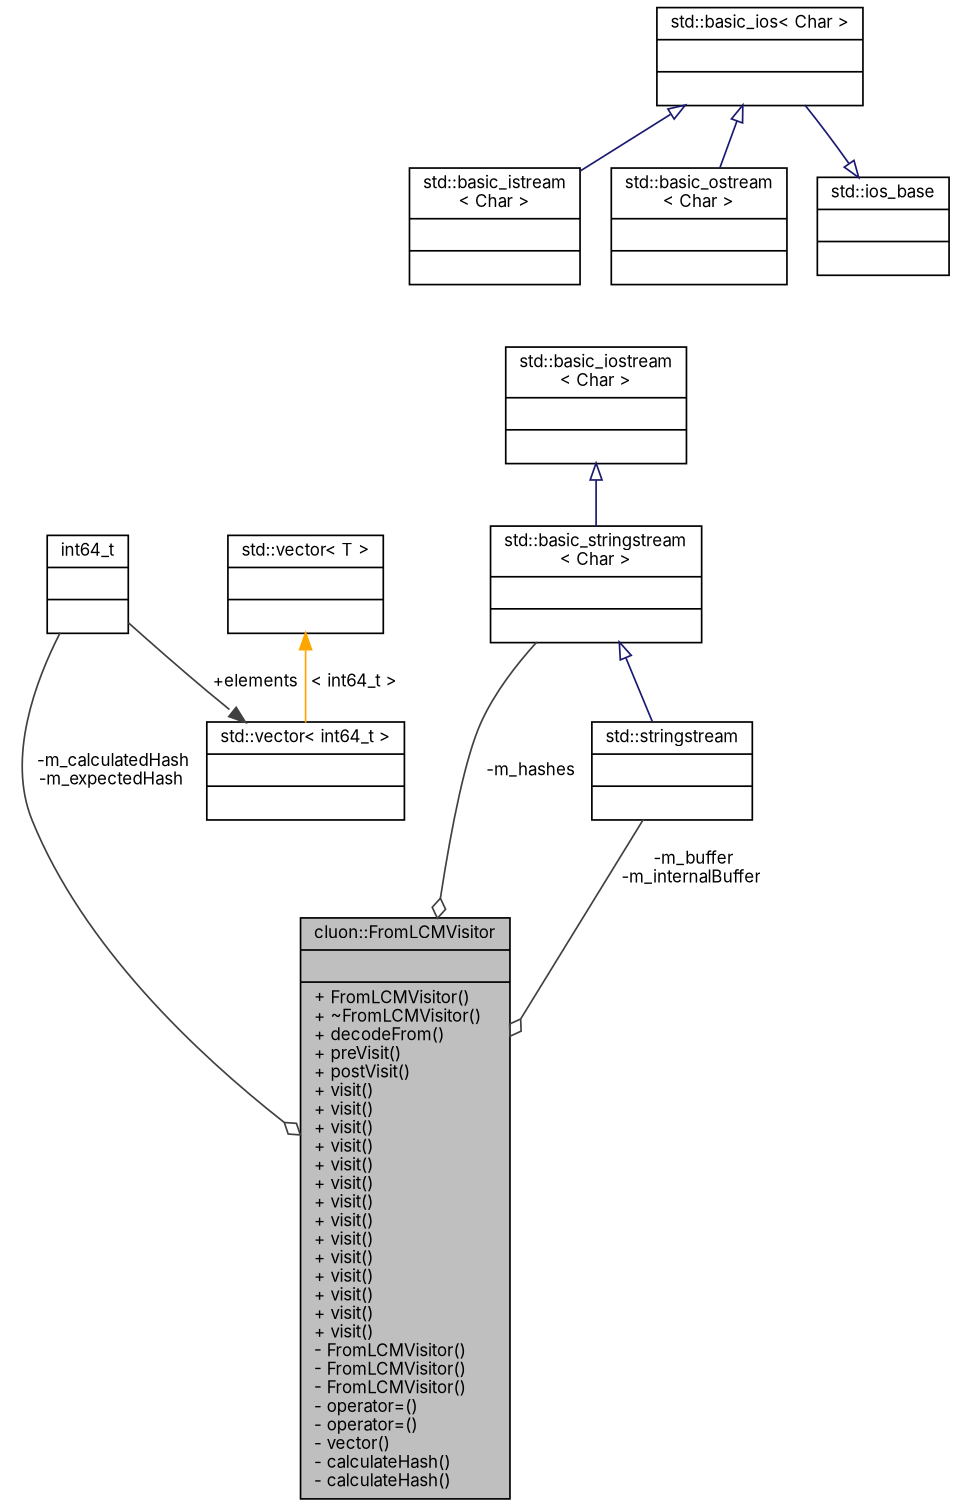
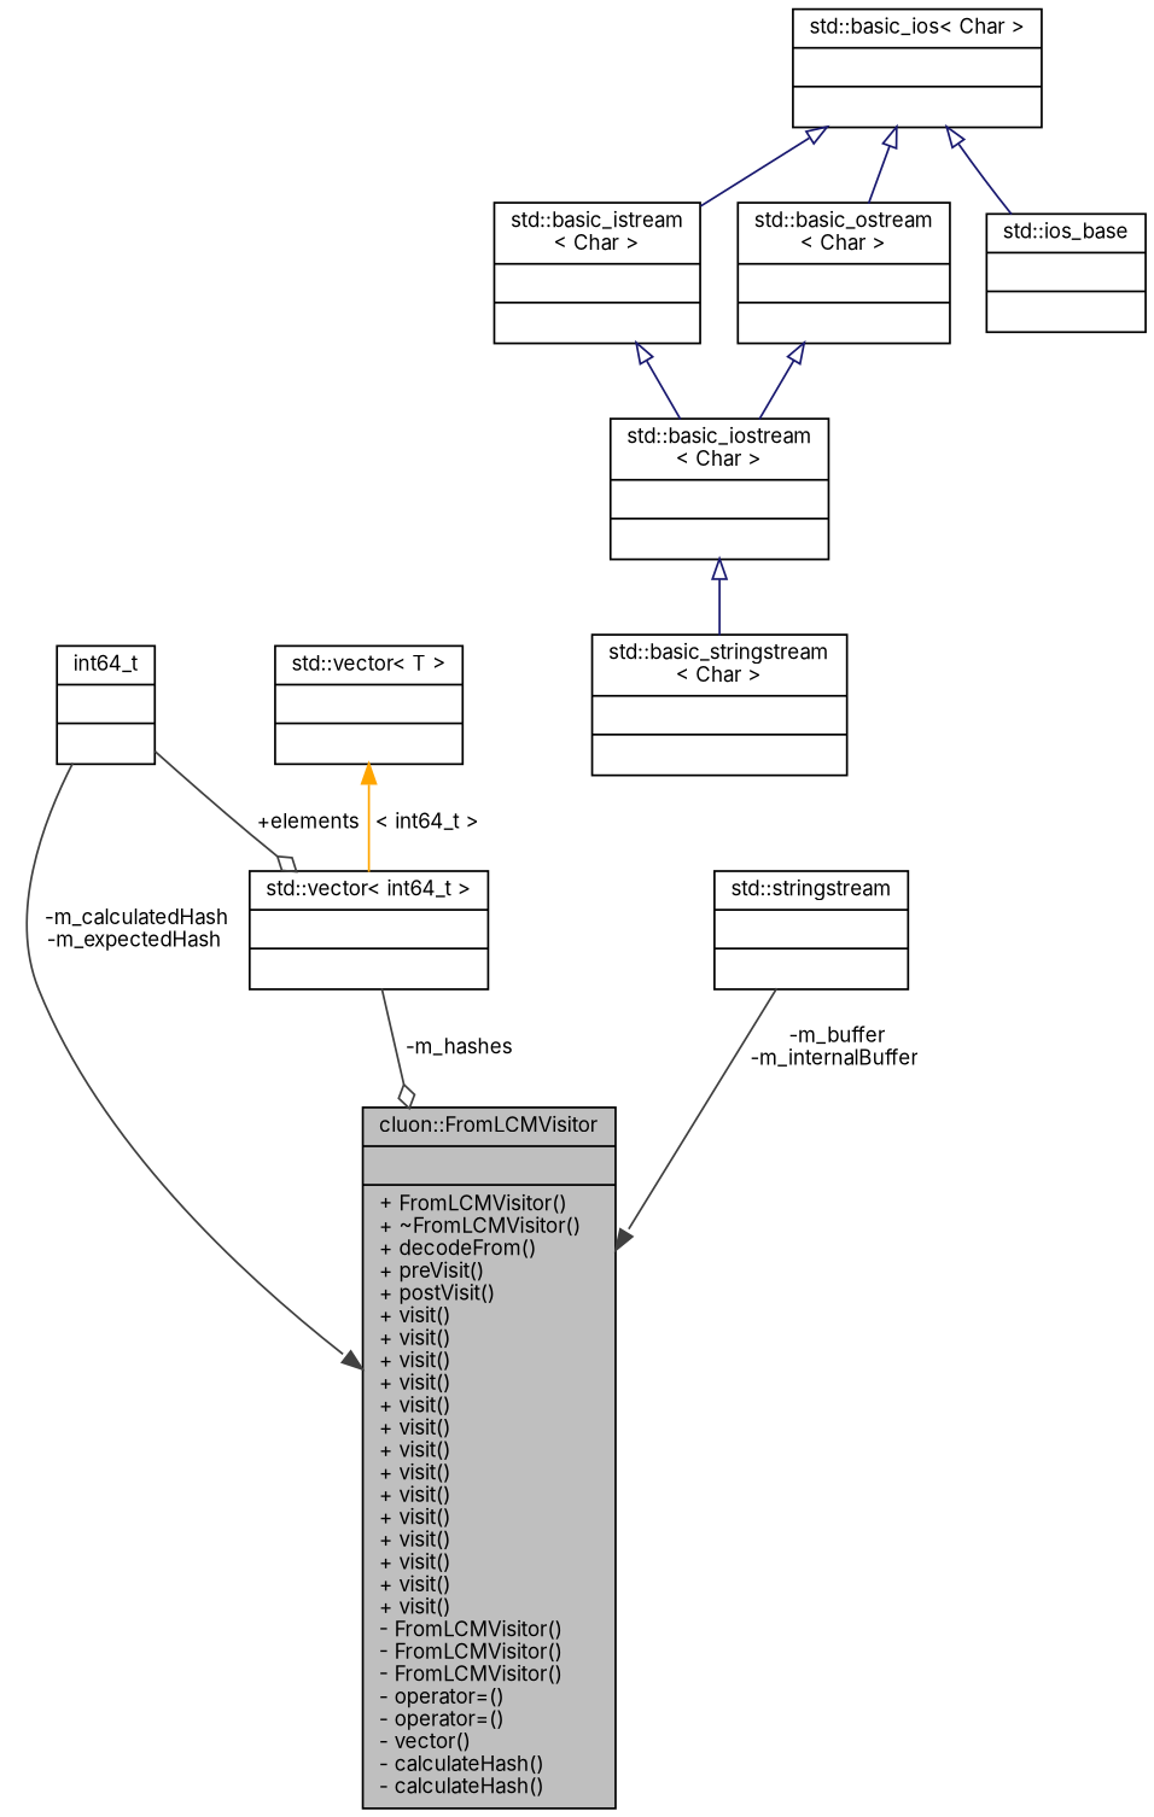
  digraph {
    fontname=Inter
    node [color=black fillcolor=white fontname=Inter fontsize=10 shape=record style=filled]
    edge [color=midnightblue fontname=Inter fontsize=10 labelfontname=Helvetica labelfontsize=10 style=solid arrowtail=onormal dir=back]
    n1 [fillcolor=grey75 fontcolor=black height=0.2 label="{cluon::FromLCMVisitor\n||+ FromLCMVisitor()\l+ ~FromLCMVisitor()\l+ decodeFrom()\l+ preVisit()\l+ postVisit()\l+ visit()\l+ visit()\l+ visit()\l+ visit()\l+ visit()\l+ visit()\l+ visit()\l+ visit()\l+ visit()\l+ visit()\l+ visit()\l+ visit()\l+ visit()\l+ visit()\l- FromLCMVisitor()\l- FromLCMVisitor()\l- FromLCMVisitor()\l- operator=()\l- operator=()\l- vector()\l- calculateHash()\l- calculateHash()\l}" width=0.4]
    n2 [height=0.2 label="{int64_t\n||}" width=0.4]
    n3 [height=0.2 label="{std::vector\< int64_t \>\n||}" width=0.4]
    n4 [height=0.2 label="{std::stringstream\n||}" width=0.4]
    n5 [height=0.2 label="{std::basic_stringstream\l\< Char \>\n||}" width=0.4]
    n6 [height=0.2 label="{std::basic_iostream\l\< Char \>\n||}" width=0.4]
    n7 [height=0.2 label="{std::basic_istream\l\< Char \>\n||}" width=0.4]
    n8 [height=0.2 label="{std::basic_ios\< Char \>\n||}" width=0.4]
    n9 [height=0.2 label="{std::basic_ostream\l\< Char \>\n||}" width=0.4]
    n10 [height=0.2 label="{std::ios_base\n||}" width=0.4]
    n11 [height=0.2 label="{std::vector\< T \>\n||}" width=0.4]
-   n2 -> n1 [arrowhead=odiamond color=grey25 label=" -m_calculatedHash\n-m_expectedHash" arrowtail="" dir=""]
-   n2 -> n3 [arrowhead=normal color=grey25 label=" +elements" arrowtail="" dir=""]
-   n5 -> n1 [arrowhead=odiamond color=grey25 label=" -m_hashes" arrowtail="" dir=""]
-   n4 -> n1 [arrowhead=odiamond color=grey25 label=" -m_buffer\n-m_internalBuffer" arrowtail="" dir=""]
-   n5 -> n4
+   n2 -> n1 [arrowhead=normal color=grey25 label=" -m_calculatedHash\n-m_expectedHash" arrowtail="" dir=""]
+   n2 -> n3 [arrowhead=odiamond color=grey25 label=" +elements" arrowtail="" dir=""]
+   n3 -> n1 [arrowhead=odiamond color=grey25 label=" -m_hashes" arrowtail="" dir=""]
+   n4 -> n1 [arrowhead=normal color=grey25 label=" -m_buffer\n-m_internalBuffer" arrowtail="" dir=""]
    n6 -> n5
+   n7 -> n6
    n8 -> n7
    n8 -> n9
-   n10 -> n8
+   n9 -> n6
+   n8 -> n10
    n11 -> n3 [color=orange label=" \< int64_t \>" arrowtail=""]
  }
